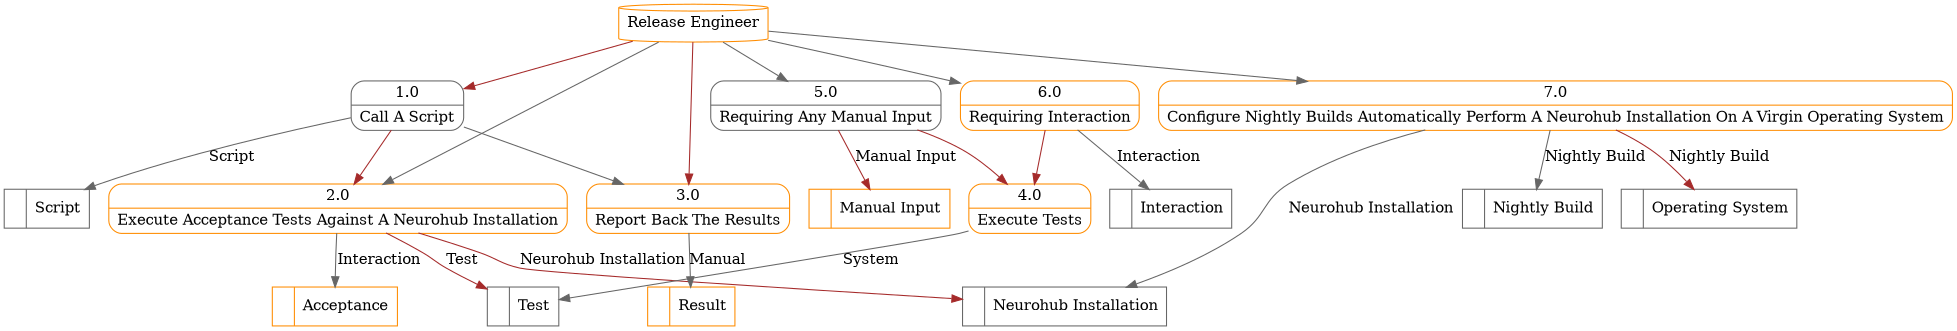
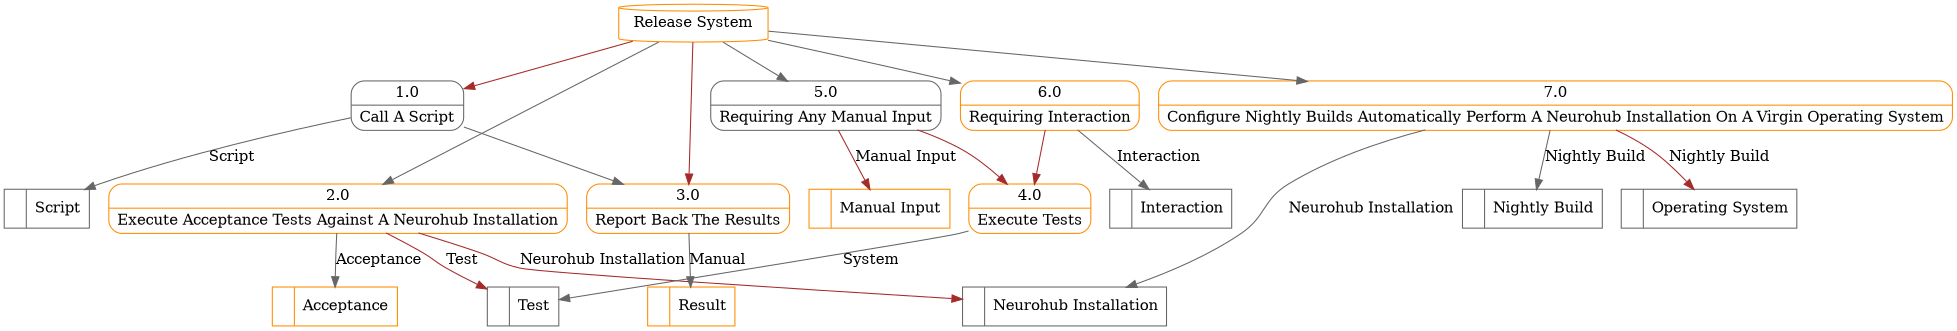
  digraph {
    node [color=darkorange shape=record]
    edge [color=gray40]
    n1 [color=gray40 label="<f0>  |<f1> Script "]
    n2 [color=gray40 label="<f0>  |<f1> Neurohub Installation "]
    n3 [label="<f0>  |<f1> Result "]
    n4 [color=gray40 label="<f0>  |<f1> Interaction "]
    n5 [color=gray40 label="<f0>  |<f1> Test "]
    n6 [label="<f0>  |<f1> Manual Input "]
    n7 [color=gray40 label="<f0>  |<f1> Nightly Build "]
    n8 [color=gray40 label="<f0>  |<f1> Operating System "]
    n9 [label="<f0>  |<f1> Acceptance "]
-   n10 [label="Release Engineer" shape=cylinder]
+   n10 [label="Release System" shape=cylinder]
    n11 [color=gray40 label="{<f0> 1.0|<f1> Call A Script }" shape=Mrecord]
    n12 [label="{<f0> 2.0|<f1> Execute Acceptance Tests Against A Neurohub Installation }" shape=Mrecord]
    n13 [label="{<f0> 3.0|<f1> Report Back The Results }" shape=Mrecord]
    n14 [color=gray40 label="{<f0> 5.0|<f1> Requiring Any Manual Input }" shape=Mrecord]
    n15 [label="{<f0> 6.0|<f1> Requiring Interaction }" shape=Mrecord]
    n16 [label="{<f0> 7.0|<f1> Configure Nightly Builds Automatically Perform A Neurohub Installation On A Virgin Operating System }" shape=Mrecord]
    n17 [label="{<f0> 4.0|<f1> Execute Tests }" shape=Mrecord]
    n10 -> n11 [color=brown]
    n10 -> n12
    n10 -> n13 [color=brown]
    n10 -> n14
    n10 -> n15
    n10 -> n16
    n11 -> n1 [label=Script]
-   n11 -> n12 [color=brown]
    n11 -> n13
    n12 -> n2 [color=brown label="Neurohub Installation"]
    n12 -> n5 [color=brown label=Test]
-   n12 -> n9 [label=Interaction]
+   n12 -> n9 [label=Acceptance]
    n13 -> n3 [label=Manual]
    n14 -> n6 [color=brown label="Manual Input"]
    n14 -> n17 [color=brown]
    n15 -> n4 [label=Interaction]
    n15 -> n17 [color=brown]
    n16 -> n2 [label="Neurohub Installation"]
    n16 -> n7 [label="Nightly Build"]
    n16 -> n8 [color=brown label="Nightly Build"]
    n17 -> n5 [label=System]
  }
